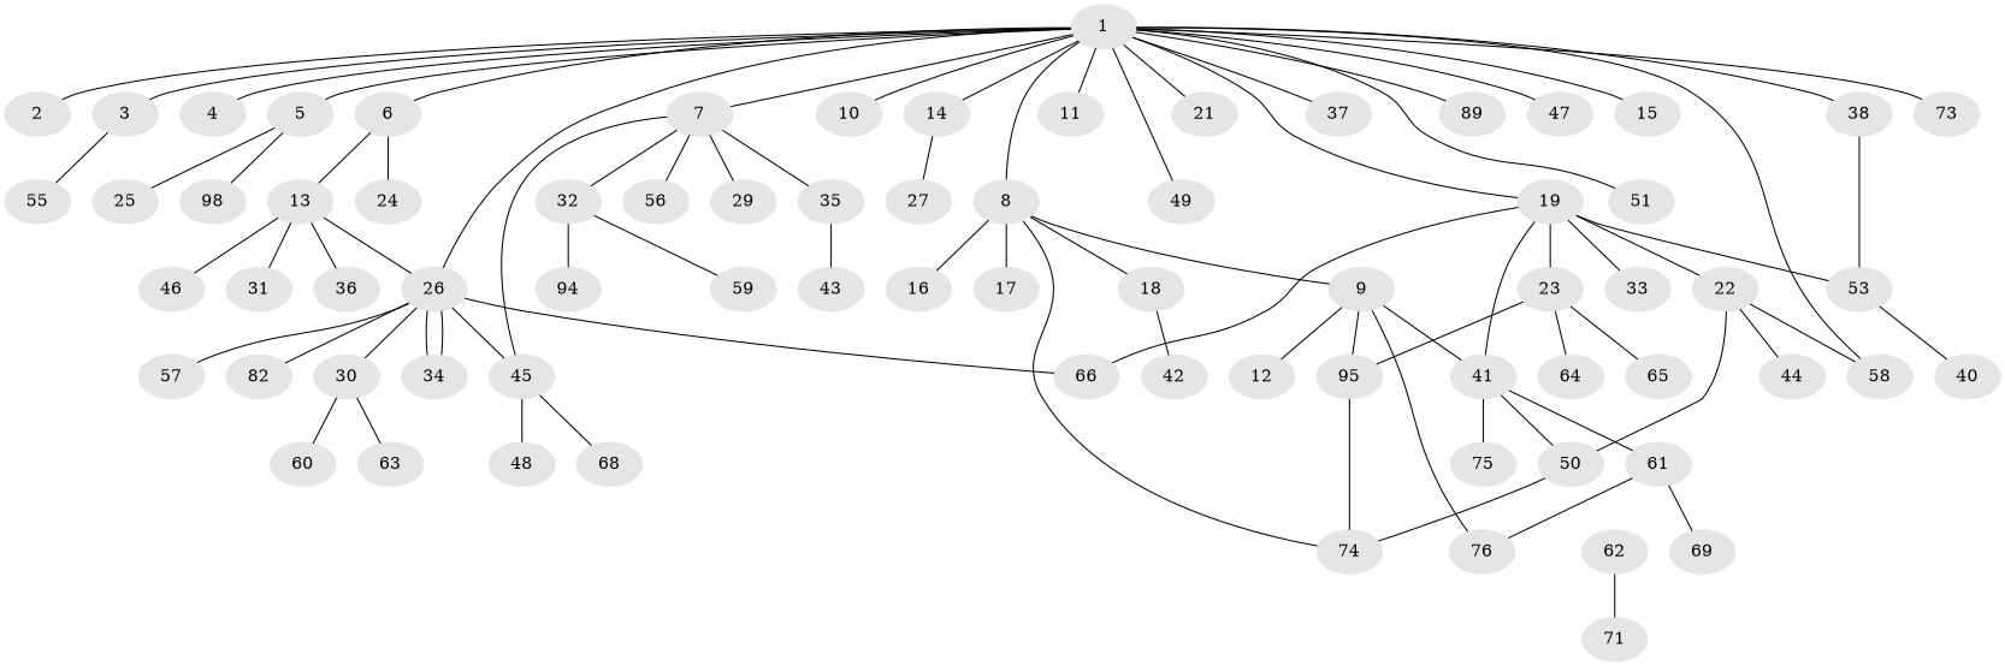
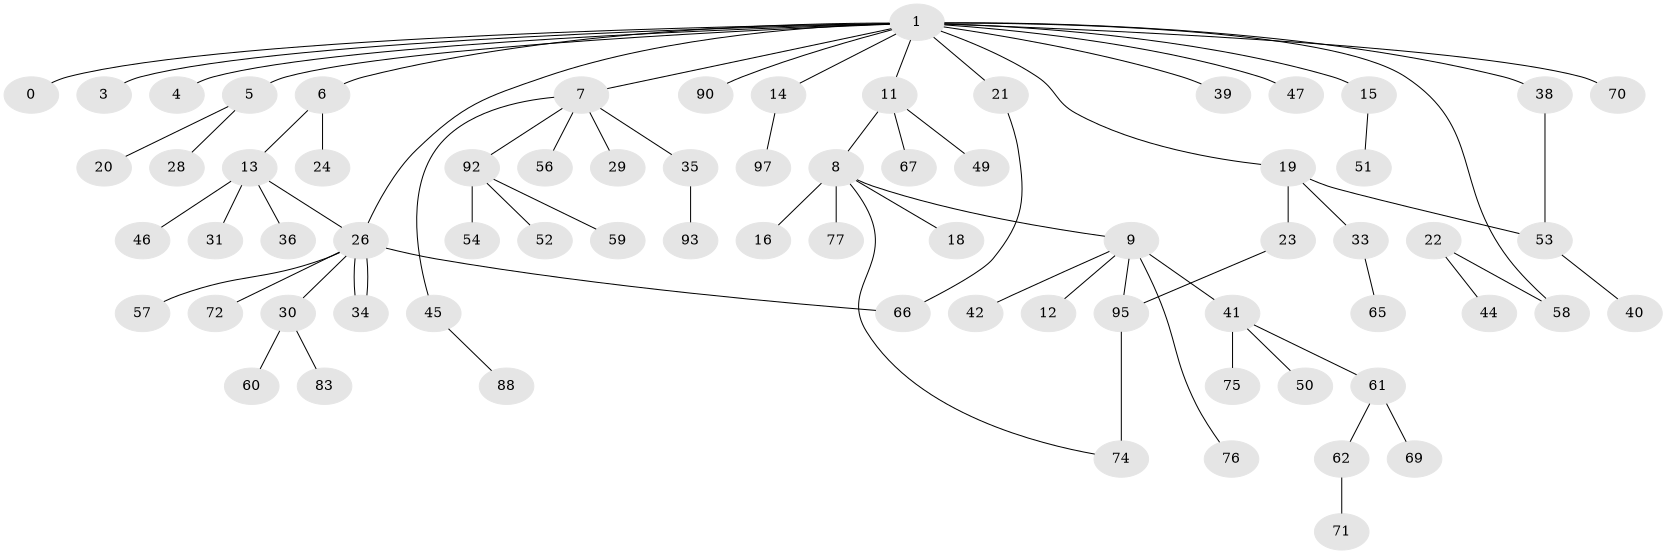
  graph {
    node [color=gray90 style=filled]
    1
-   2
+   2 [label=0]
    3
    4
    5
    6
    7
    8
-   10
+   10 [label=90]
    11
    14
    15
    19
    21
    26
-   37
    38
-   39 [label=89]
+   39
    47
    49
    51
    58
-   70 [label=73]
-   55
-   20 [label=25]
-   28 [label=98]
+   70
+   20
+   28
    13
    24
    29
-   32
+   32 [label=92]
    35
    45
    56
    9
    16
-   17
+   17 [label=77]
    18
    74
-   27
+   67
+   27 [label=97]
    41
    22
    23
    33
    53
    66
    30
    34
    57
-   72 [label=82]
+   72
    31
    36
    46
-   54 [label=94]
+   52
+   54
    59
-   43
-   48
-   68
+   43 [label=93]
+   68 [label=88]
    12
    n61 [label=95]
    42
    n63 [label=76]
    50
    61
    75
    44
-   64
    65
    40
    60
-   63
+   63 [label=83]
    62
    69
    71
    1 -- 2
    1 -- 3
    1 -- 4
    1 -- 5
    1 -- 6
    1 -- 7
-   1 -- 8
+   11 -- 8
    1 -- 10
    1 -- 11
    1 -- 14
    1 -- 15
    1 -- 19
    1 -- 21
    1 -- 26
-   1 -- 37
    1 -- 38
    1 -- 39
    1 -- 47
-   1 -- 49
-   1 -- 51
+   11 -- 49
+   15 -- 51
    1 -- 58
    1 -- 70
-   3 -- 55
    5 -- 20
    5 -- 28
    6 -- 13
    6 -- 24
    7 -- 29
    7 -- 32
    7 -- 35
    7 -- 45
    7 -- 56
    8 -- 9
    8 -- 16
    8 -- 17
    8 -- 18
    8 -- 74
+   11 -- 67
    14 -- 27
-   19 -- 41
-   19 -- 22
    19 -- 23
    19 -- 33
    19 -- 53
-   19 -- 66
-   26 -- 45
+   21 -- 66
    26 -- 66
    26 -- 30
    26 -- 34
    26 -- 34
    26 -- 57
    26 -- 72
    38 -- 53
    13 -- 26
    13 -- 31
    13 -- 36
    13 -- 46
+   32 -- 52
    32 -- 54
    32 -- 59
    35 -- 43
-   45 -- 48
    45 -- 68
    9 -- 41
    9 -- 12
    9 -- n61
-   18 -- 42
+   9 -- 42
    9 -- n63
    41 -- 50
    41 -- 61
    41 -- 75
    22 -- 58
-   22 -- 50
    22 -- 44
    23 -- n61
-   23 -- 64
-   23 -- 65
+   33 -- 65
    53 -- 40
    30 -- 60
    30 -- 63
    n61 -- 74
-   50 -- 74
-   61 -- n63
+   61 -- 62
    61 -- 69
    62 -- 71
  }
